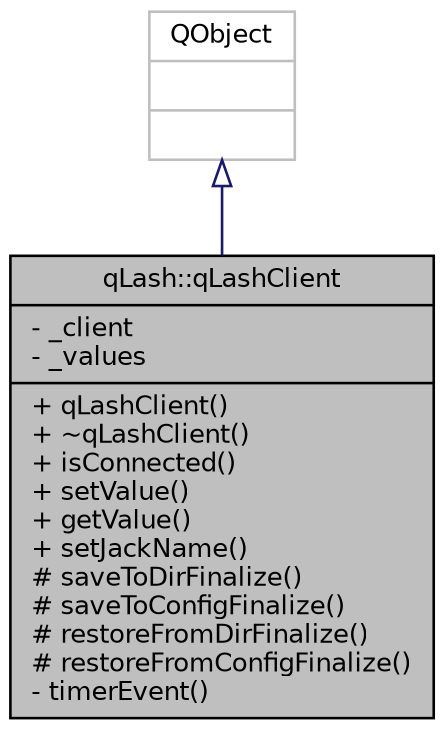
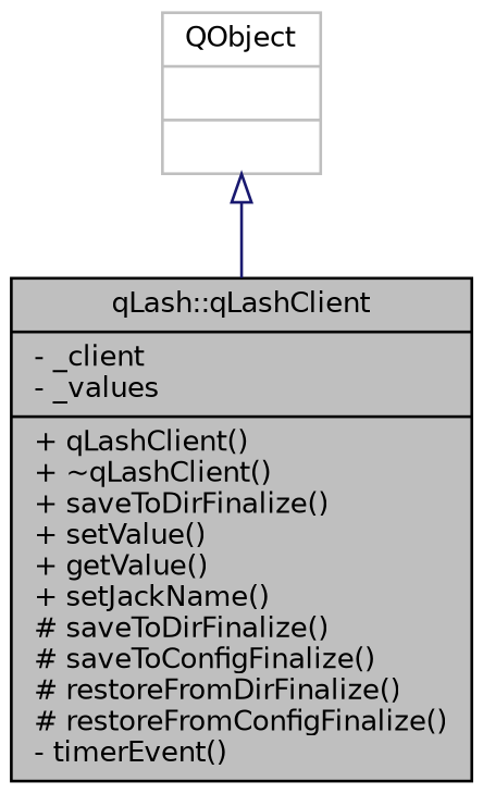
  digraph {
    node [fontname=Helvetica fontsize=10 shape=record style=filled]
-   n1 [color=black fillcolor=grey75 fontcolor=black height=0.2 label="{qLash::qLashClient\n|- _client\l- _values\l|+ qLashClient()\l+ ~qLashClient()\l+ isConnected()\l+ setValue()\l+ getValue()\l+ setJackName()\l# saveToDirFinalize()\l# saveToConfigFinalize()\l# restoreFromDirFinalize()\l# restoreFromConfigFinalize()\l- timerEvent()\l}" width=0.4]
+   n1 [color=black fillcolor=grey75 fontcolor=black height=0.2 label="{qLash::qLashClient\n|- _client\l- _values\l|+ qLashClient()\l+ ~qLashClient()\l+ saveToDirFinalize()\l+ setValue()\l+ getValue()\l+ setJackName()\l# saveToDirFinalize()\l# saveToConfigFinalize()\l# restoreFromDirFinalize()\l# restoreFromConfigFinalize()\l- timerEvent()\l}" width=0.4]
    n2 [color=grey75 fillcolor=white height=0.2 label="{QObject\n||}" width=0.4]
    n2 -> n1 [arrowtail=onormal color=midnightblue dir=back fontname=Helvetica fontsize=10 labelfontname=Helvetica labelfontsize=10 style=solid]
  }
